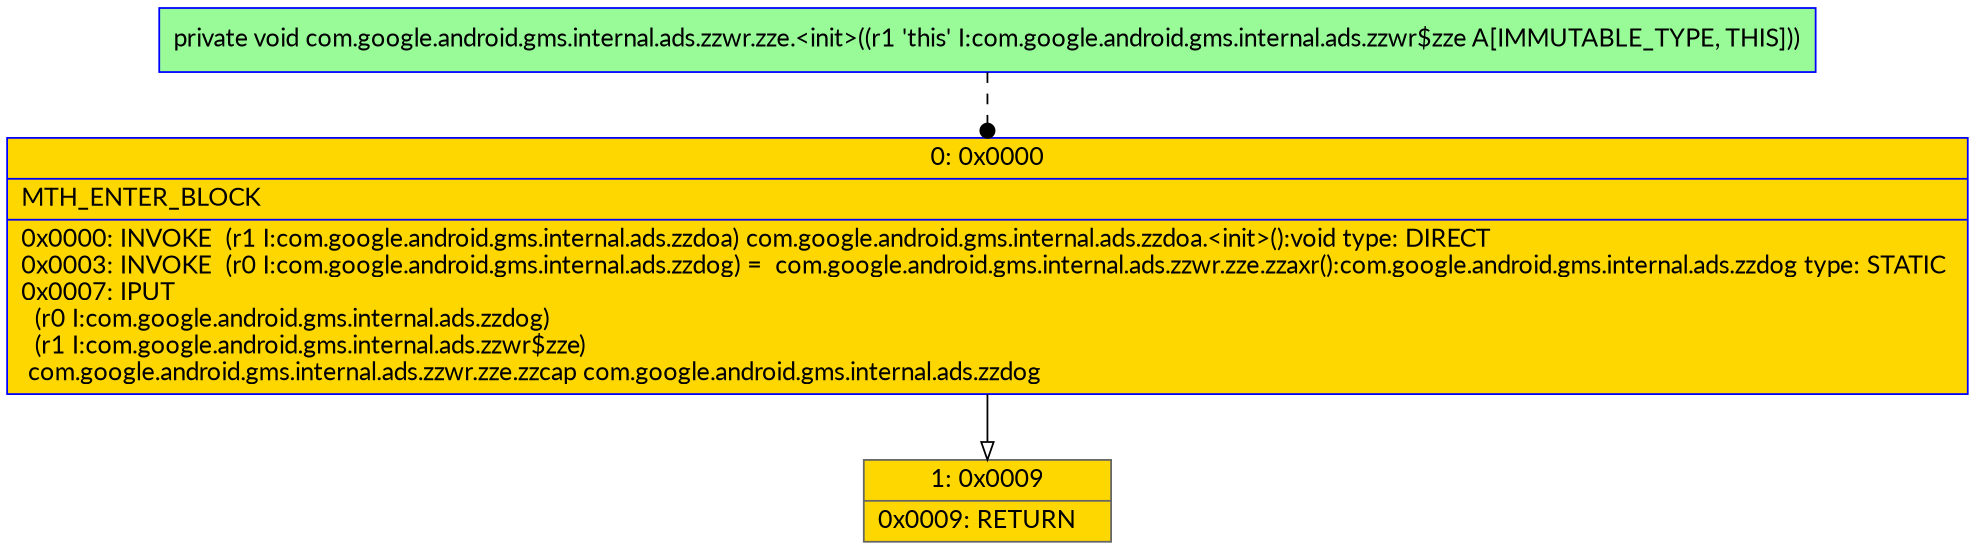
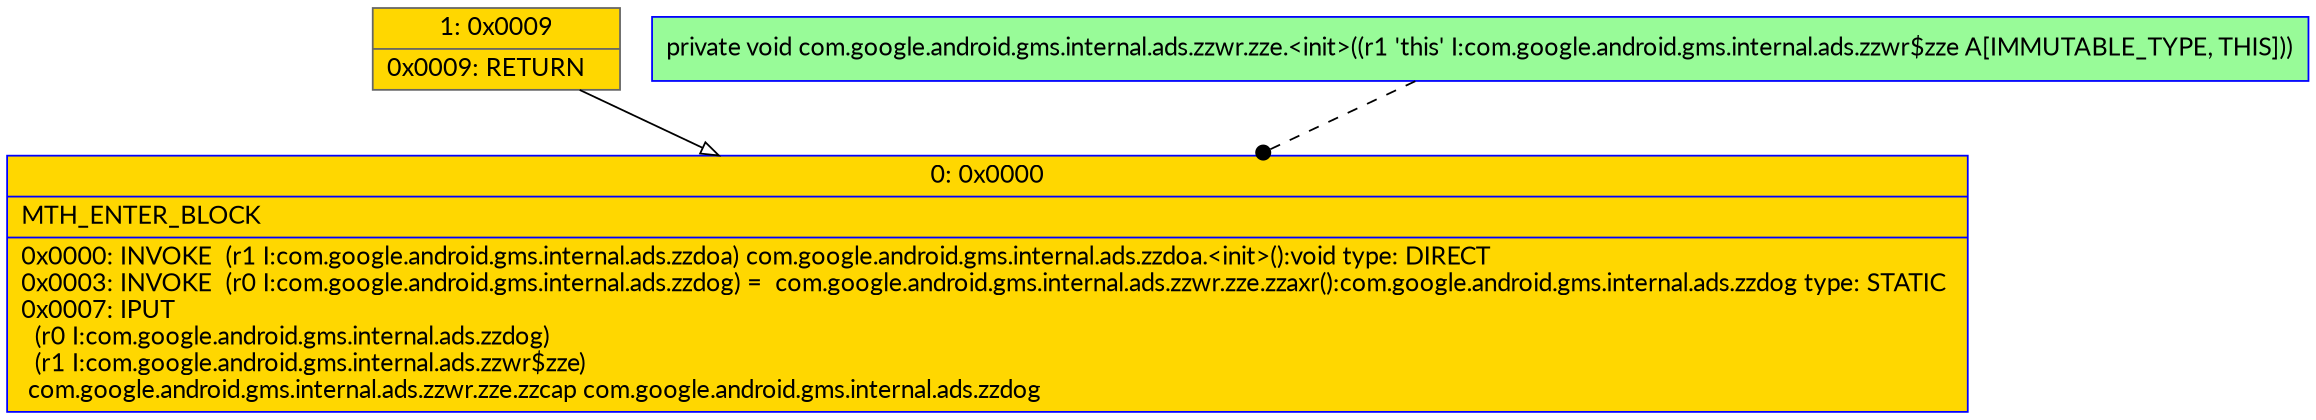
  digraph {
    fontname=Lato
    node [shape=record style=filled fillcolor=gold color=blue fontname=Lato]
    edge [fontname=Lato]
    n1 [label="{0\:\ 0x0000|MTH_ENTER_BLOCK\l|0x0000: INVOKE  (r1 I:com.google.android.gms.internal.ads.zzdoa) com.google.android.gms.internal.ads.zzdoa.\<init\>():void type: DIRECT \l0x0003: INVOKE  (r0 I:com.google.android.gms.internal.ads.zzdog) =  com.google.android.gms.internal.ads.zzwr.zze.zzaxr():com.google.android.gms.internal.ads.zzdog type: STATIC \l0x0007: IPUT  \l  (r0 I:com.google.android.gms.internal.ads.zzdog)\l  (r1 I:com.google.android.gms.internal.ads.zzwr$zze)\l com.google.android.gms.internal.ads.zzwr.zze.zzcap com.google.android.gms.internal.ads.zzdog \l}"]
    n2 [label="{1\:\ 0x0009|0x0009: RETURN   \l}" color=gray40]
    n3 [label="{private void com.google.android.gms.internal.ads.zzwr.zze.\<init\>((r1 'this' I:com.google.android.gms.internal.ads.zzwr$zze A[IMMUTABLE_TYPE, THIS])) }" fillcolor=palegreen]
-   n1 -> n2 [style=solid arrowhead=onormal]
+   n2 -> n1 [style=solid arrowhead=onormal]
    n3 -> n1 [style=dashed arrowhead=dot]
  }
